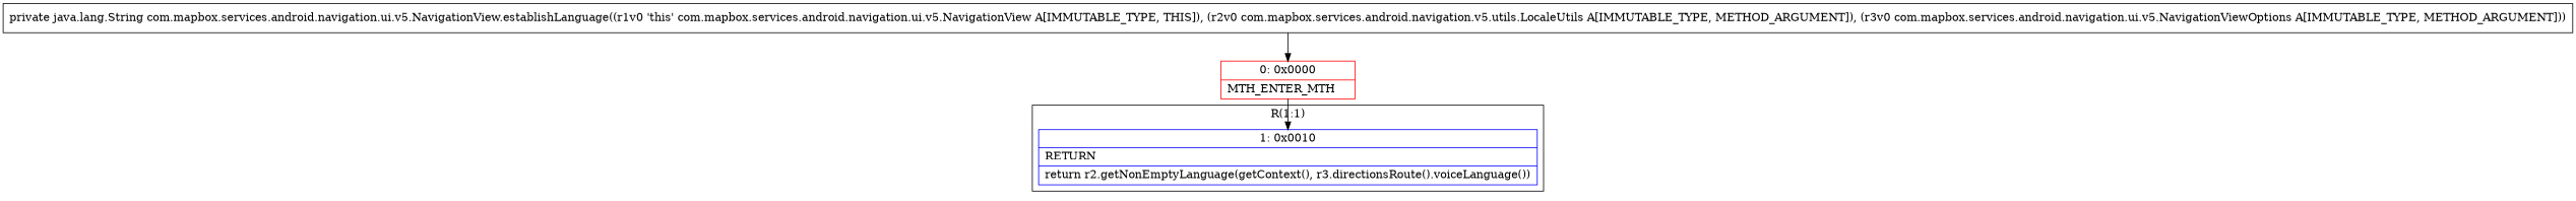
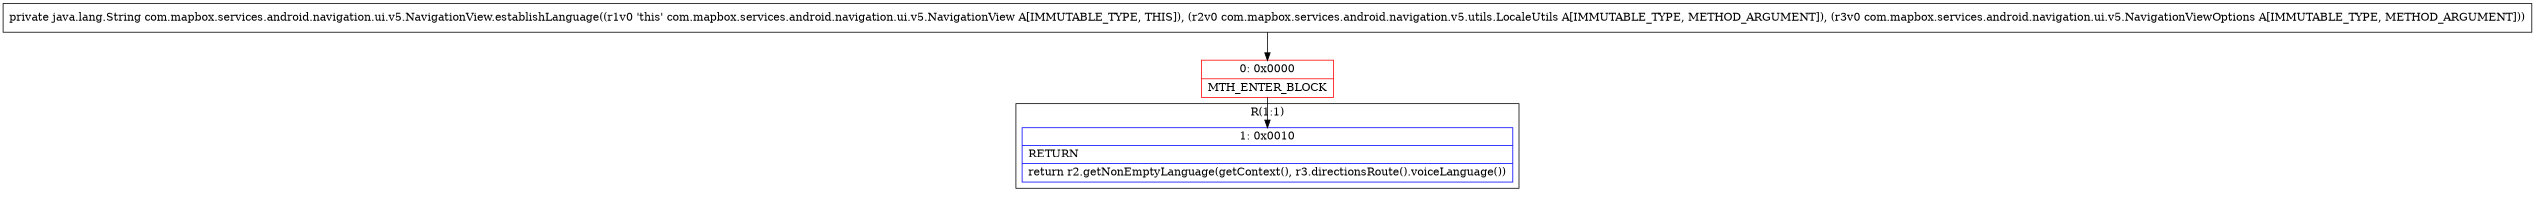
  digraph {
    node [shape=record]
    n1 [color=blue label="{1\:\ 0x0010|RETURN\l|return r2.getNonEmptyLanguage(getContext(), r3.directionsRoute().voiceLanguage())\l}"]
-   n2 [color=red label="{0\:\ 0x0000|MTH_ENTER_MTH\l}"]
+   n2 [color=red label="{0\:\ 0x0000|MTH_ENTER_BLOCK\l}"]
    n3 [label="{private java.lang.String com.mapbox.services.android.navigation.ui.v5.NavigationView.establishLanguage((r1v0 'this' com.mapbox.services.android.navigation.ui.v5.NavigationView A[IMMUTABLE_TYPE, THIS]), (r2v0 com.mapbox.services.android.navigation.v5.utils.LocaleUtils A[IMMUTABLE_TYPE, METHOD_ARGUMENT]), (r3v0 com.mapbox.services.android.navigation.ui.v5.NavigationViewOptions A[IMMUTABLE_TYPE, METHOD_ARGUMENT])) }"]
    subgraph cluster_1 {
      label="R(1:1)"
      n1
    }
    n2 -> n1
    n3 -> n2
  }
